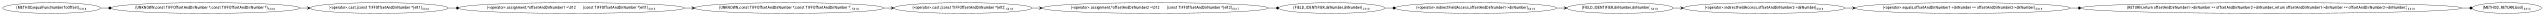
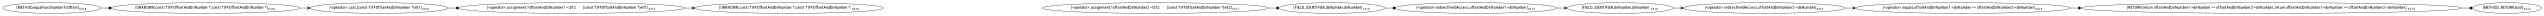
  digraph {
    fontname="Roboto Condensed"
    rankdir=LR
    node [fontname="Roboto Condensed"]
    edge [arrowhead=vee fontname="Roboto Condensed"]
    n1 [label=<(&lt;operator&gt;.assignment,*offsetAndDirNumber1 =\012        (const TIFFOffsetAndDirNumber *)elt1)<SUB>5315</SUB>>]
    n2 [label=<(UNKNOWN,const TIFFOffsetAndDirNumber *,const TIFFOffsetAndDirNumber *)<SUB>5318</SUB>>]
-   n3 [label=<(&lt;operator&gt;.cast,(const TIFFOffsetAndDirNumber *)elt2)<SUB>5318</SUB>>]
    n4 [label=<(&lt;operator&gt;.assignment,*offsetAndDirNumber2 =\012        (const TIFFOffsetAndDirNumber *)elt2)<SUB>5317</SUB>>]
    n5 [label=<(FIELD_IDENTIFIER,dirNumber,dirNumber)<SUB>5319</SUB>>]
    n6 [label=<(&lt;operator&gt;.indirectFieldAccess,offsetAndDirNumber1-&gt;dirNumber)<SUB>5319</SUB>>]
    n7 [label=<(RETURN,return offsetAndDirNumber1-&gt;dirNumber == offsetAndDirNumber2-&gt;dirNumber;,return offsetAndDirNumber1-&gt;dirNumber == offsetAndDirNumber2-&gt;dirNumber;)<SUB>5319</SUB>>]
    n8 [label=<(METHOD_RETURN,bool)<SUB>5313</SUB>>]
    n9 [label=<(&lt;operator&gt;.cast,(const TIFFOffsetAndDirNumber *)elt1)<SUB>5316</SUB>>]
    n10 [label=<(&lt;operator&gt;.equals,offsetAndDirNumber1-&gt;dirNumber == offsetAndDirNumber2-&gt;dirNumber)<SUB>5319</SUB>>]
    n11 [label=<(UNKNOWN,const TIFFOffsetAndDirNumber *,const TIFFOffsetAndDirNumber *)<SUB>5316</SUB>>]
    n12 [label=<(FIELD_IDENTIFIER,dirNumber,dirNumber)<SUB>5319</SUB>>]
    n13 [label=<(&lt;operator&gt;.indirectFieldAccess,offsetAndDirNumber2-&gt;dirNumber)<SUB>5319</SUB>>]
    n14 [label=<(METHOD,equalFuncNumberToOffset)<SUB>5318</SUB>>]
    n1 -> n2
-   n2 -> n3
-   n3 -> n4
    n4 -> n5 [arrowhead=dot]
    n5 -> n6 [arrowhead=dot]
    n6 -> n12
    n7 -> n8 [arrowhead=dot]
    n9 -> n1 [arrowhead=dot]
    n10 -> n7 [arrowhead=dot]
    n11 -> n9
    n12 -> n13
    n13 -> n10
    n14 -> n11 [arrowhead=dot]
  }
